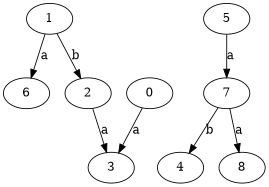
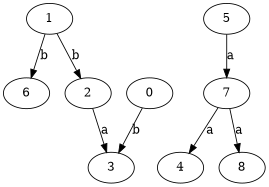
  strict digraph {
    1
    6
    2
    5
    7
    3
    0
    4
    8
-   1 -> 6 [label=a]
+   1 -> 6 [label=b]
    1 -> 2 [label=b]
    2 -> 3 [label=a]
    5 -> 7 [label=a]
-   7 -> 4 [label=b]
+   7 -> 4 [label=a]
    7 -> 8 [label=a]
-   0 -> 3 [label=a]
+   0 -> 3 [label=b]
  }
